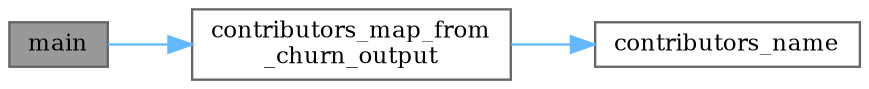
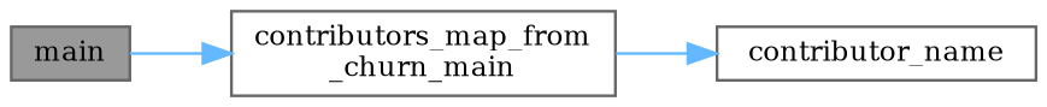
  digraph {
    fontname="DejaVu Serif"
    rankdir=LR
    node [color=grey40 fillcolor=white fontname="DejaVu Serif" fontsize=10 shape=box style=filled]
    edge [color=steelblue1 fontname="DejaVu Serif" fontsize=10 labelfontname=Helvetica labelfontsize=10 style=solid]
    n1 [color=gray40 fillcolor=grey60 fontcolor=black height=0.2 label=main width=0.4]
-   n2 [height=0.2 label="contributors_map_from\l_churn_output" width=0.4]
-   n3 [height=0.2 label=contributors_name width=0.4]
+   n2 [height=0.2 label="contributors_map_from\l_churn_main" width=0.4]
+   n3 [height=0.2 label=contributor_name width=0.4]
    n1 -> n2
    n2 -> n3
  }
